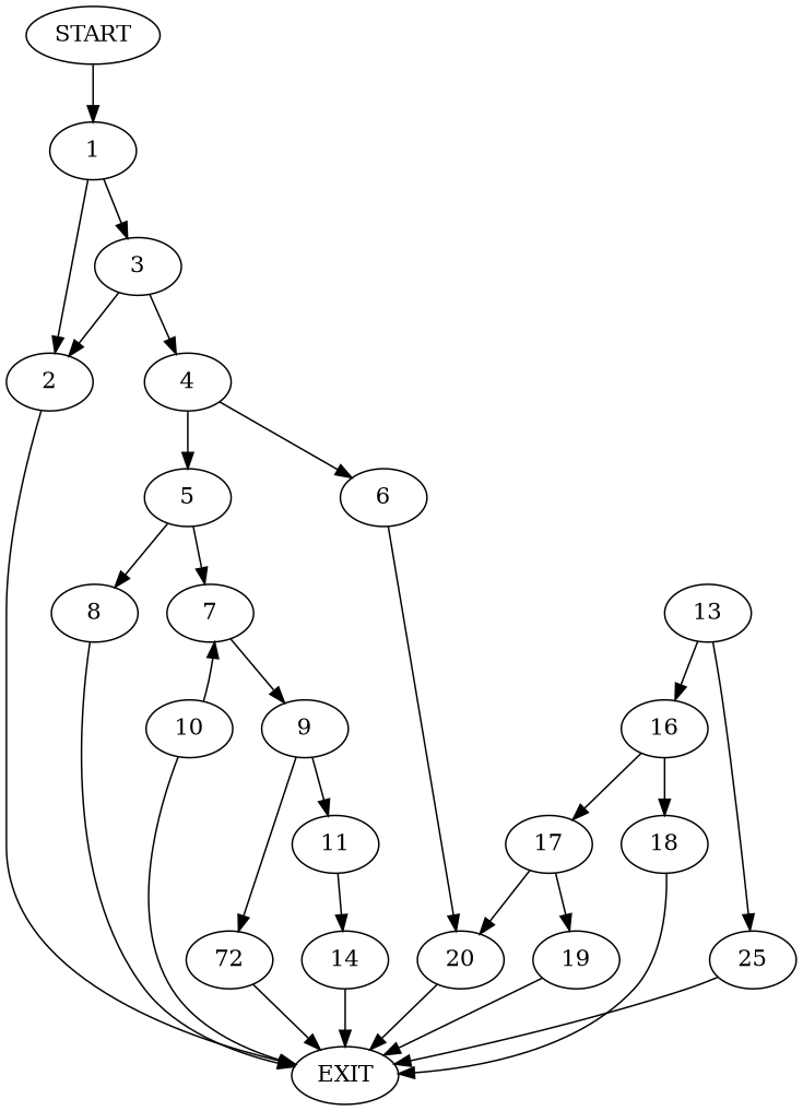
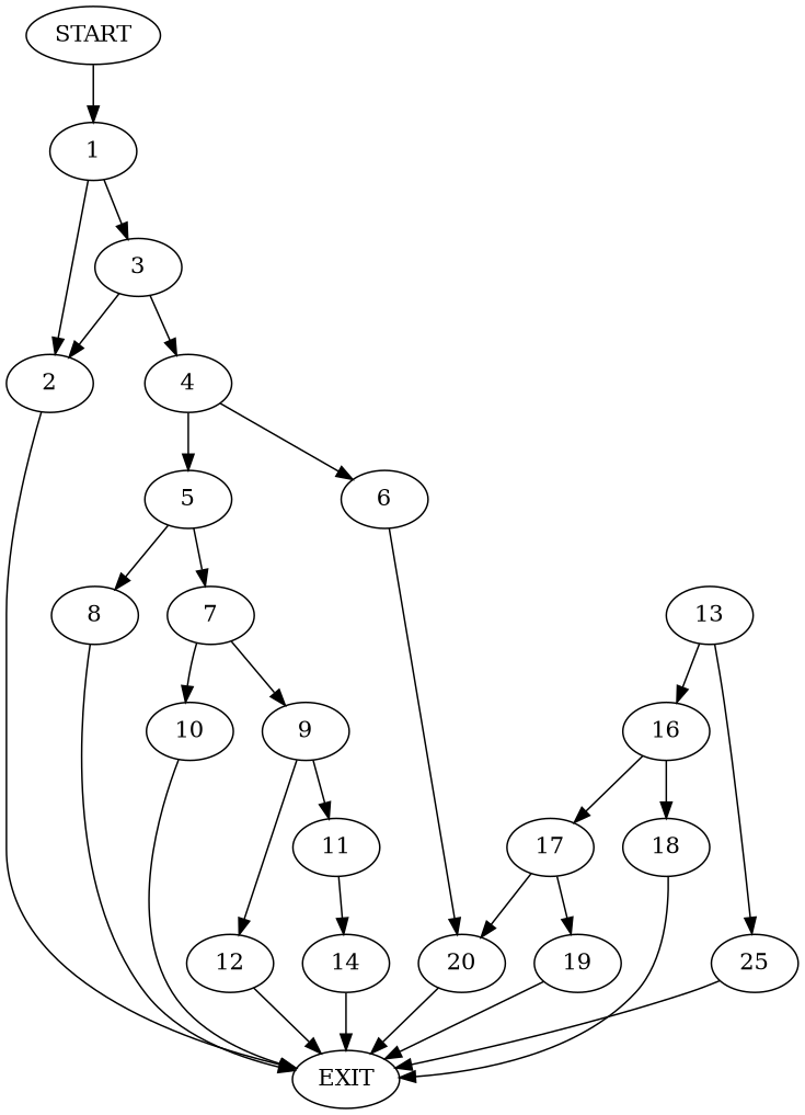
  digraph {
    n1 [label=START]
    1
    2
    3
    n5 [label=EXIT]
    4
    5
    6
    7
    8
    20
    9
    10
    11
-   12 [label=72]
+   12
    14
    n17 [label=25]
    13
    16
    17
    18
    19
    n1 -> 1
    1 -> 2
    1 -> 3
    2 -> n5
    3 -> 2
    3 -> 4
    4 -> 5
    4 -> 6
    5 -> 7
    5 -> 8
    6 -> 20
    7 -> 9
-   10 -> 7
+   7 -> 10
    8 -> n5
    20 -> n5
    9 -> 11
    9 -> 12
    10 -> n5
    11 -> 14
    12 -> n5
    14 -> n5
    n17 -> n5
    13 -> n17
    13 -> 16
    16 -> 17
    16 -> 18
    17 -> 20
    17 -> 19
    18 -> n5
    19 -> n5
  }
